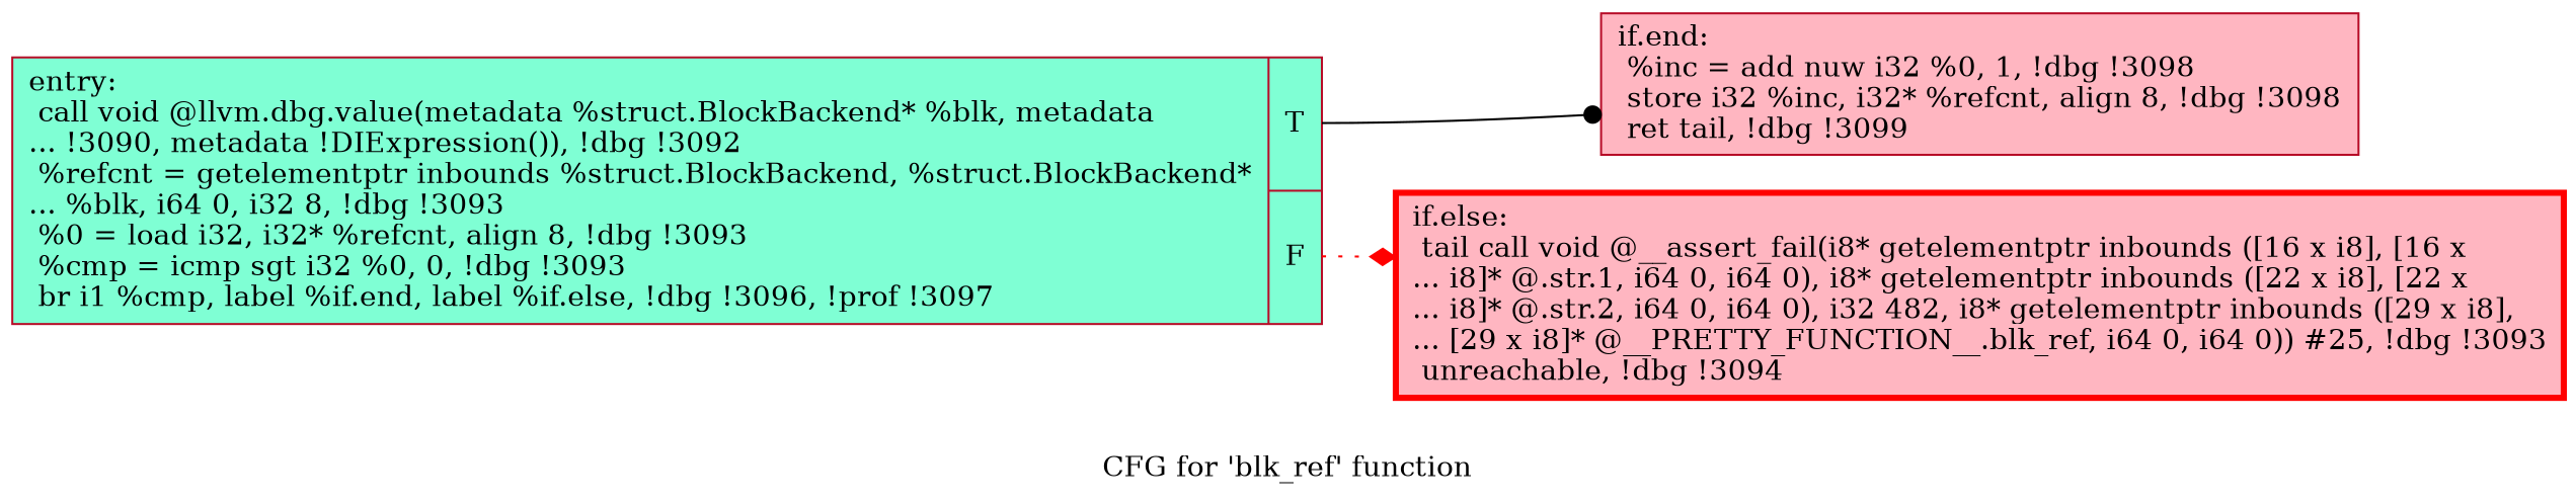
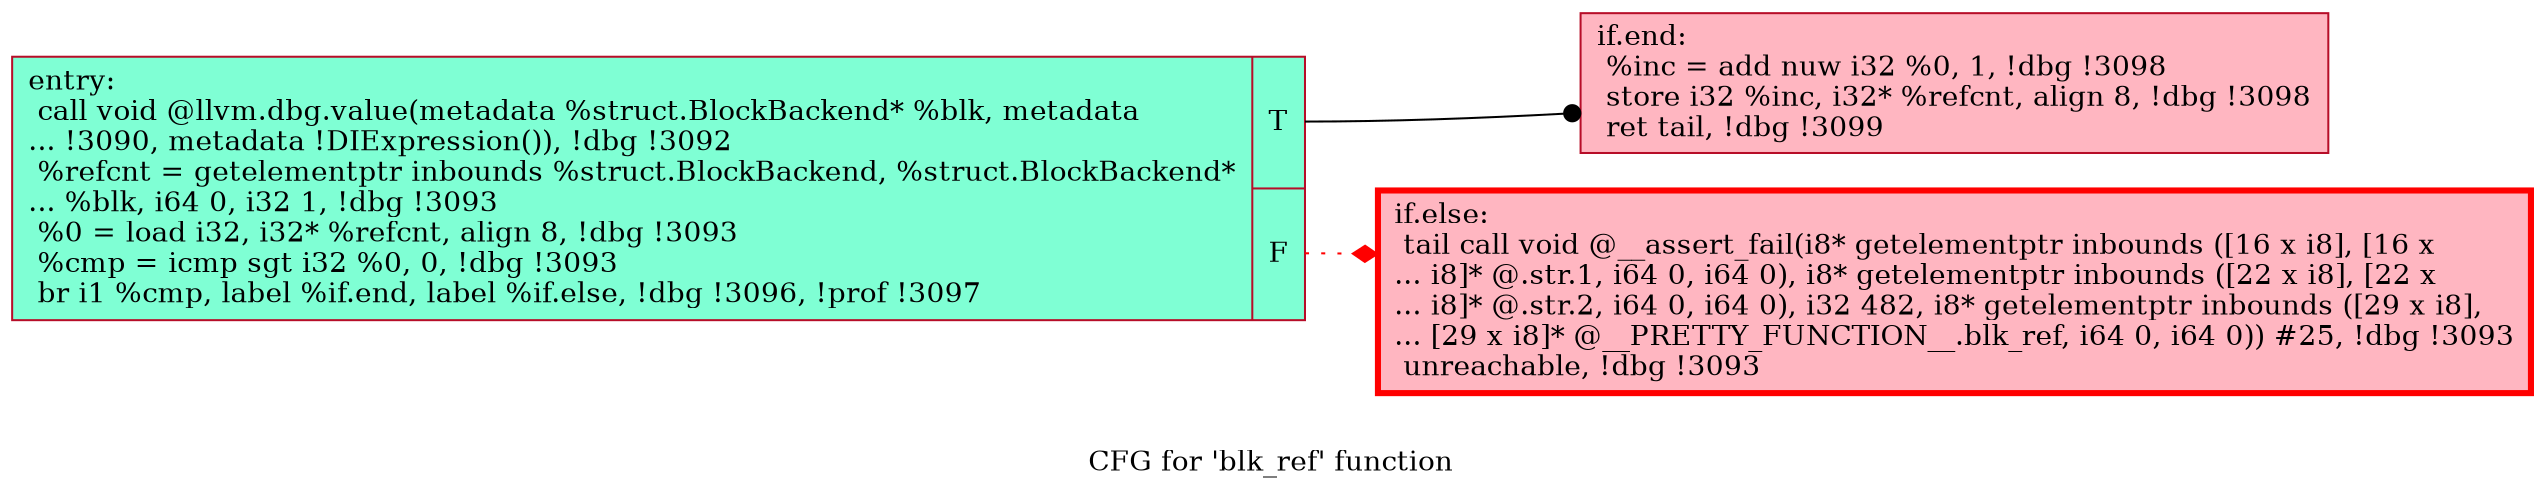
  digraph {
    label="CFG for 'blk_ref' function"
    rankdir=LR
    node [color="#b70d28ff" fillcolor=lightpink shape=record style=filled]
-   n1 [fillcolor=aquamarine label="{entry:\l  call void @llvm.dbg.value(metadata %struct.BlockBackend* %blk, metadata\l... !3090, metadata !DIExpression()), !dbg !3092\l  %refcnt = getelementptr inbounds %struct.BlockBackend, %struct.BlockBackend*\l... %blk, i64 0, i32 8, !dbg !3093\l  %0 = load i32, i32* %refcnt, align 8, !dbg !3093\l  %cmp = icmp sgt i32 %0, 0, !dbg !3093\l  br i1 %cmp, label %if.end, label %if.else, !dbg !3096, !prof !3097\l|{<s0>T|<s1>F}}"]
+   n1 [fillcolor=aquamarine label="{entry:\l  call void @llvm.dbg.value(metadata %struct.BlockBackend* %blk, metadata\l... !3090, metadata !DIExpression()), !dbg !3092\l  %refcnt = getelementptr inbounds %struct.BlockBackend, %struct.BlockBackend*\l... %blk, i64 0, i32 1, !dbg !3093\l  %0 = load i32, i32* %refcnt, align 8, !dbg !3093\l  %cmp = icmp sgt i32 %0, 0, !dbg !3093\l  br i1 %cmp, label %if.end, label %if.else, !dbg !3096, !prof !3097\l|{<s0>T|<s1>F}}"]
    n2 [label="{if.end:                                           \l  %inc = add nuw i32 %0, 1, !dbg !3098\l  store i32 %inc, i32* %refcnt, align 8, !dbg !3098\l  ret tail, !dbg !3099\l}"]
-   n3 [color=red label="{if.else:                                          \l  tail call void @__assert_fail(i8* getelementptr inbounds ([16 x i8], [16 x\l... i8]* @.str.1, i64 0, i64 0), i8* getelementptr inbounds ([22 x i8], [22 x\l... i8]* @.str.2, i64 0, i64 0), i32 482, i8* getelementptr inbounds ([29 x i8],\l... [29 x i8]* @__PRETTY_FUNCTION__.blk_ref, i64 0, i64 0)) #25, !dbg !3093\l  unreachable, !dbg !3094\l}" penwidth=3.0]
+   n3 [color=red label="{if.else:                                          \l  tail call void @__assert_fail(i8* getelementptr inbounds ([16 x i8], [16 x\l... i8]* @.str.1, i64 0, i64 0), i8* getelementptr inbounds ([22 x i8], [22 x\l... i8]* @.str.2, i64 0, i64 0), i32 482, i8* getelementptr inbounds ([29 x i8],\l... [29 x i8]* @__PRETTY_FUNCTION__.blk_ref, i64 0, i64 0)) #25, !dbg !3093\l  unreachable, !dbg !3093\l}" penwidth=3.0]
    n1 -> n2 [arrowhead=dot color=black style=solid tailport=s0]
    n1 -> n3 [arrowhead=diamond color=red style=dotted tailport=s1]
  }
